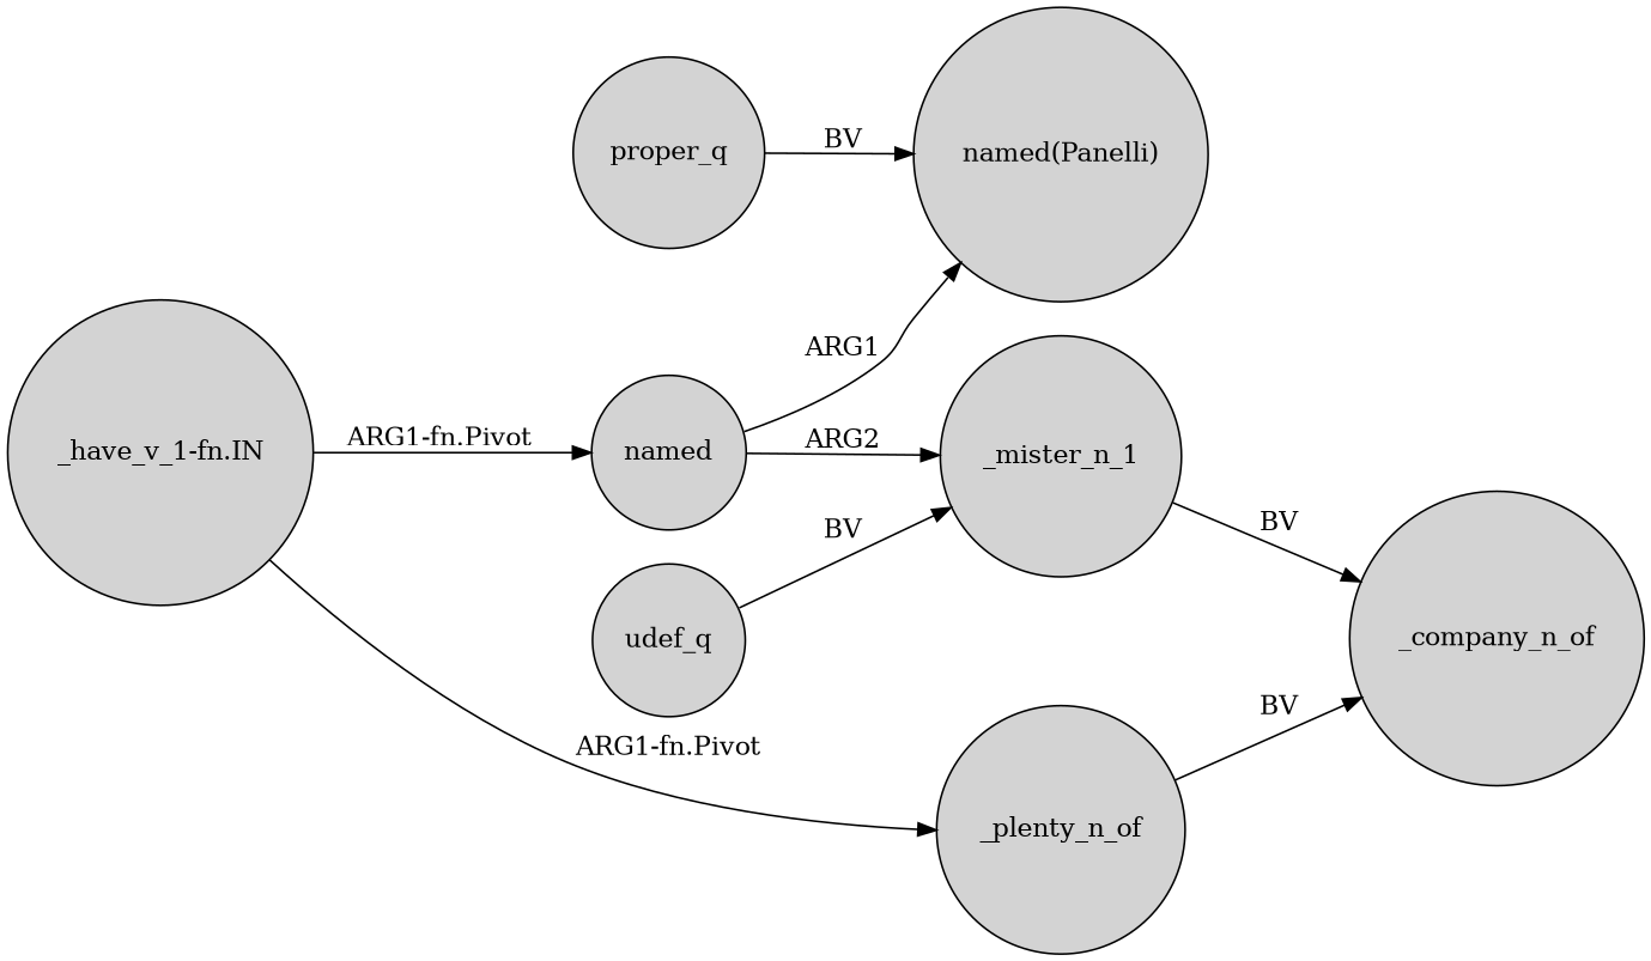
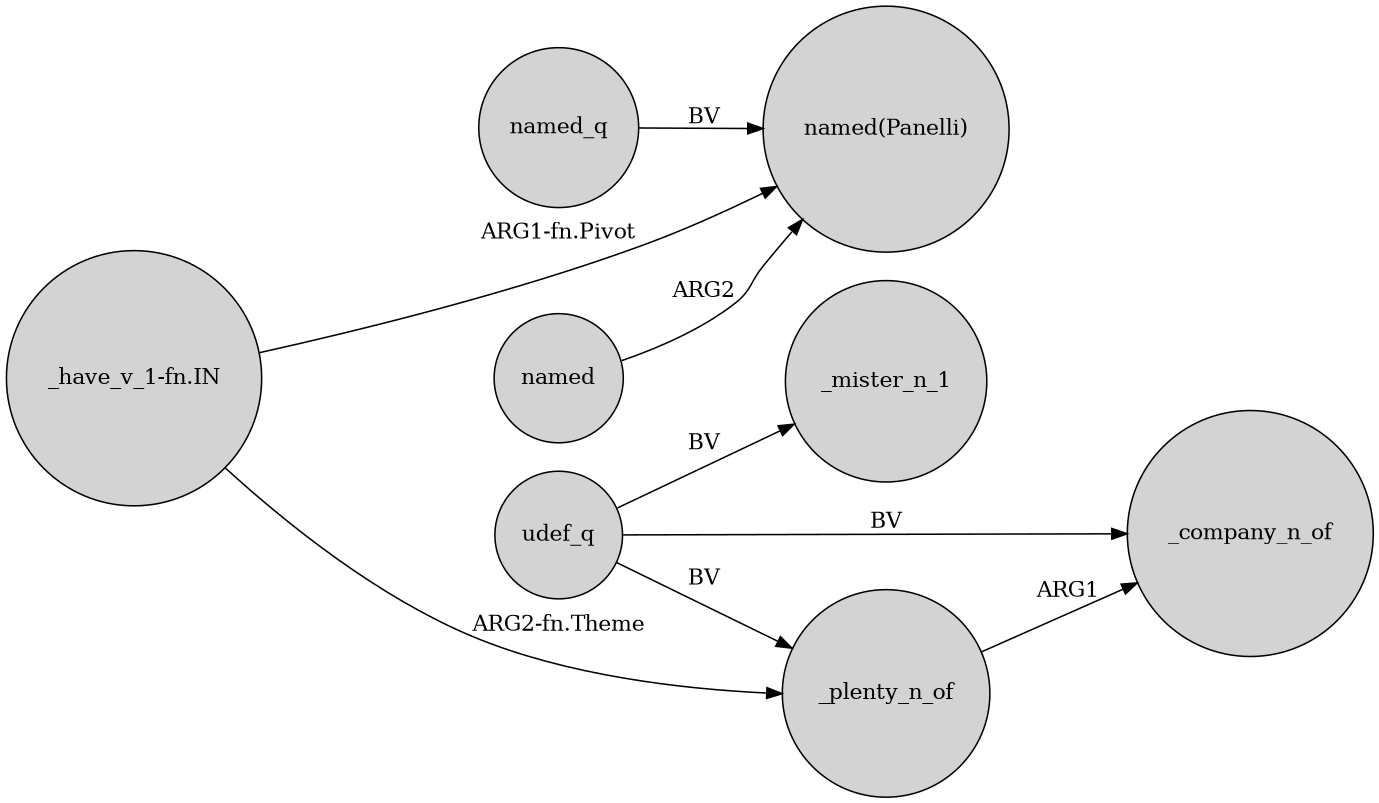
  digraph {
    rankdir=LR
    node [shape=circle style=filled]
    n1 [label=named]
    "named(Panelli)"
    _mister_n_1
-   proper_q
+   proper_q [label=named_q]
    udef_q
    _plenty_n_of
    _company_n_of
    "_have_v_1-fn.IN"
-   n1 -> "named(Panelli)" [label=ARG1]
-   n1 -> _mister_n_1 [label=ARG2]
+   n1 -> "named(Panelli)" [label=ARG2]
    proper_q -> "named(Panelli)" [label=BV]
    udef_q -> _mister_n_1 [label=BV]
-   _mister_n_1 -> _company_n_of [label=BV]
-   _plenty_n_of -> _company_n_of [label=BV]
-   "_have_v_1-fn.IN" -> n1 [label="ARG1-fn.Pivot"]
-   "_have_v_1-fn.IN" -> _plenty_n_of [label="ARG1-fn.Pivot"]
+   udef_q -> _plenty_n_of [label=BV]
+   udef_q -> _company_n_of [label=BV]
+   _plenty_n_of -> _company_n_of [label=ARG1]
+   "_have_v_1-fn.IN" -> "named(Panelli)" [label="ARG1-fn.Pivot"]
+   "_have_v_1-fn.IN" -> _plenty_n_of [label="ARG2-fn.Theme"]
  }
